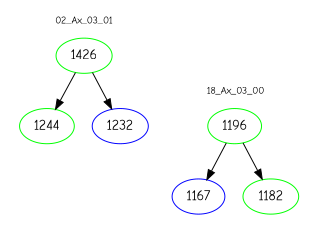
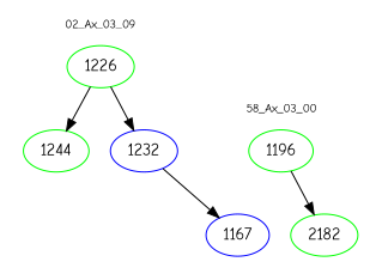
  digraph {
    fontname="Comic Neue"
    node [color=green fontname="Comic Neue"]
    edge [color=black fontname="Comic Neue"]
-   n1 [label=1426]
+   n1 [label=1226]
    n2 [label=1244]
    n3 [color=blue label=1232]
    n4 [label=1196]
-   n5 [label=1182]
+   n5 [label=2182]
    n6 [color=blue label=1167]
    subgraph cluster_1 {
      color=white
      fontsize=10
-     label="02_Ax_03_01"
+     label="02_Ax_03_09"
      n1
      n2
      n3
    }
    subgraph cluster_2 {
      color=white
      fontsize=10
-     label="18_Ax_03_00"
+     label="58_Ax_03_00"
      n4
      n5
      n6
    }
    n1 -> n2
    n1 -> n3
    n4 -> n5
-   n4 -> n6
+   n3 -> n6
  }
